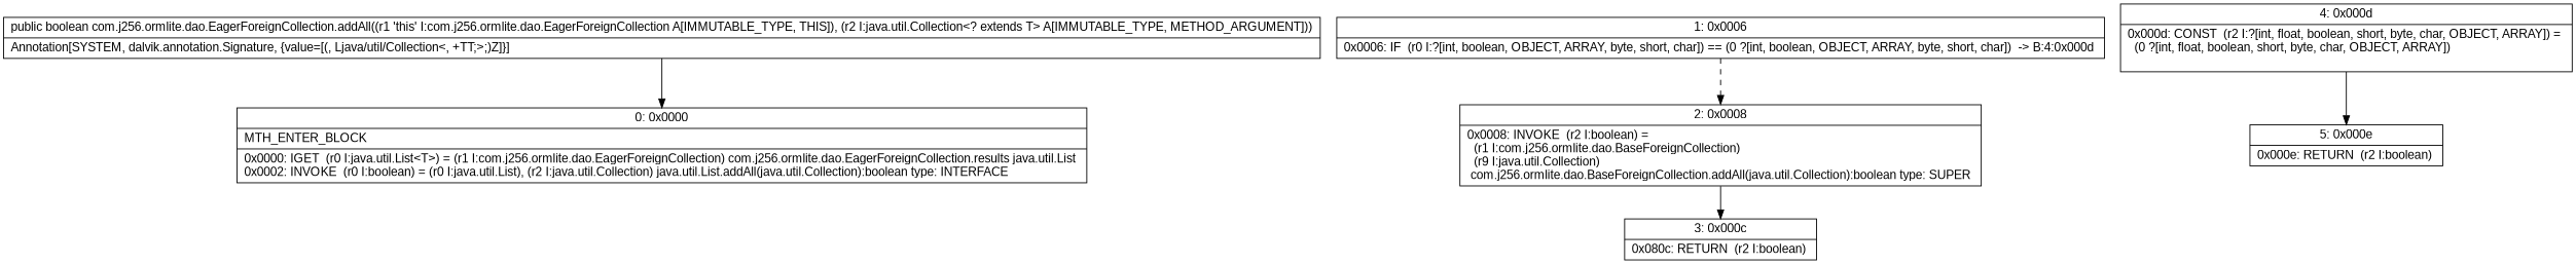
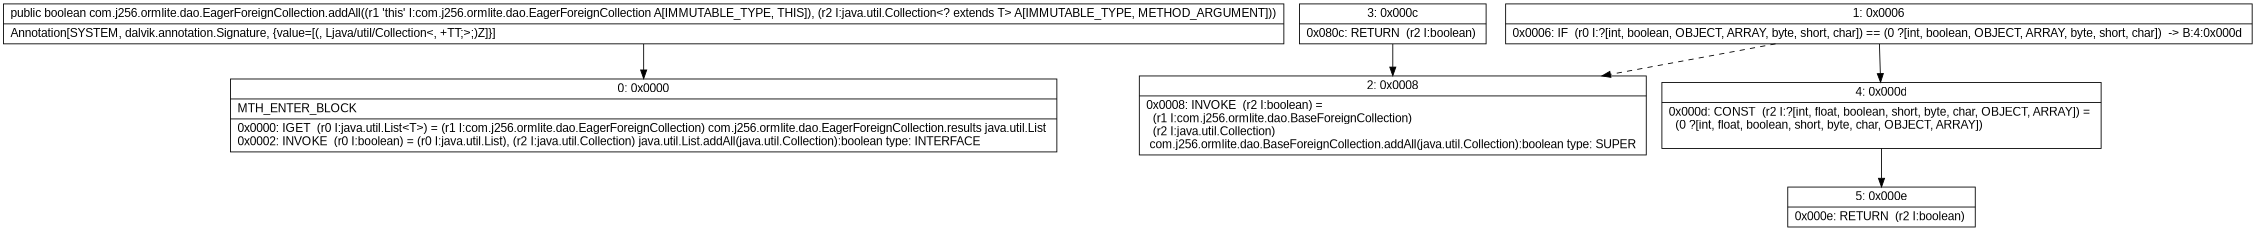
  digraph {
    fontname="Liberation Sans"
    node [fontname="Liberation Sans" shape=record]
    edge [fontname="Liberation Sans"]
    n1 [label="{0\:\ 0x0000|MTH_ENTER_BLOCK\l|0x0000: IGET  (r0 I:java.util.List\<T\>) = (r1 I:com.j256.ormlite.dao.EagerForeignCollection) com.j256.ormlite.dao.EagerForeignCollection.results java.util.List \l0x0002: INVOKE  (r0 I:boolean) = (r0 I:java.util.List), (r2 I:java.util.Collection) java.util.List.addAll(java.util.Collection):boolean type: INTERFACE \l}"]
    n2 [label="{1\:\ 0x0006|0x0006: IF  (r0 I:?[int, boolean, OBJECT, ARRAY, byte, short, char]) == (0 ?[int, boolean, OBJECT, ARRAY, byte, short, char])  \-\> B:4:0x000d \l}"]
-   n3 [label="{2\:\ 0x0008|0x0008: INVOKE  (r2 I:boolean) = \l  (r1 I:com.j256.ormlite.dao.BaseForeignCollection)\l  (r9 I:java.util.Collection)\l com.j256.ormlite.dao.BaseForeignCollection.addAll(java.util.Collection):boolean type: SUPER \l}"]
+   n3 [label="{2\:\ 0x0008|0x0008: INVOKE  (r2 I:boolean) = \l  (r1 I:com.j256.ormlite.dao.BaseForeignCollection)\l  (r2 I:java.util.Collection)\l com.j256.ormlite.dao.BaseForeignCollection.addAll(java.util.Collection):boolean type: SUPER \l}"]
    n4 [label="{4\:\ 0x000d|0x000d: CONST  (r2 I:?[int, float, boolean, short, byte, char, OBJECT, ARRAY]) = \l  (0 ?[int, float, boolean, short, byte, char, OBJECT, ARRAY])\l \l}"]
    n5 [label="{3\:\ 0x000c|0x080c: RETURN  (r2 I:boolean) \l}"]
    n6 [label="{5\:\ 0x000e|0x000e: RETURN  (r2 I:boolean) \l}"]
    n7 [label="{public boolean com.j256.ormlite.dao.EagerForeignCollection.addAll((r1 'this' I:com.j256.ormlite.dao.EagerForeignCollection A[IMMUTABLE_TYPE, THIS]), (r2 I:java.util.Collection\<? extends T\> A[IMMUTABLE_TYPE, METHOD_ARGUMENT]))  | Annotation[SYSTEM, dalvik.annotation.Signature, \{value=[(, Ljava\/util\/Collection\<, +TT;\>;)Z]\}]\l}"]
    n2 -> n3 [style=dashed]
-   n3 -> n5
+   n2 -> n4
+   n5 -> n3
    n4 -> n6
    n7 -> n1
  }
